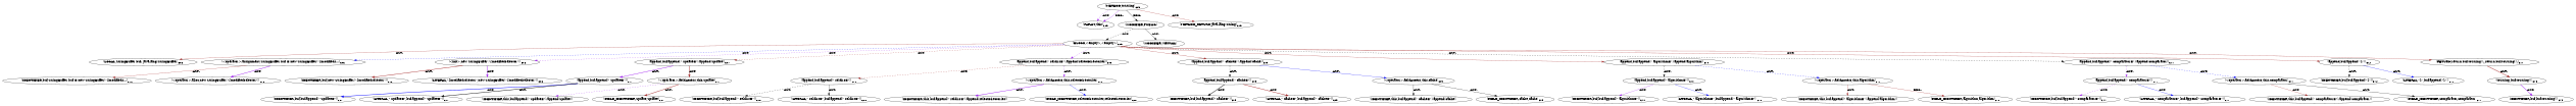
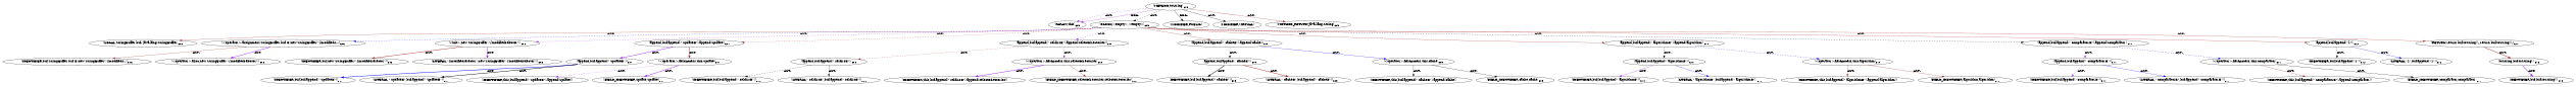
  digraph {
    edge [color=brown style=solid]
    n1 [label=<(METHOD,toString)<SUB>605</SUB>>]
    n2 [label=<(PARAM,this)<SUB>605</SUB>>]
    n3 [label=<(BLOCK,&lt;empty&gt;,&lt;empty&gt;)<SUB>605</SUB>>]
    n4 [label=<(MODIFIER,PUBLIC)>]
    n5 [label=<(MODIFIER,VIRTUAL)>]
    n6 [label=<(METHOD_RETURN,java.lang.String)<SUB>605</SUB>>]
    n7 [label=<(LOCAL,StringBuffer buf: java.lang.StringBuffer)<SUB>606</SUB>>]
    n8 [label=<(&lt;operator&gt;.assignment,StringBuffer buf = new StringBuffer(&quot;{modifieds...)<SUB>606</SUB>>]
    n9 [label=<(&lt;init&gt;,new StringBuffer(&quot;{modifiedselector&quot;))<SUB>606</SUB>>]
    n10 [label=<(append,buf.append(&quot; update=&quot;).append(update))<SUB>607</SUB>>]
    n11 [label=<(append,buf.append(&quot; seldirs=&quot;).append(selectDirectories))<SUB>608</SUB>>]
    n12 [label=<(append,buf.append(&quot; cache=&quot;).append(cache))<SUB>609</SUB>>]
    n13 [label=<(append,buf.append(&quot; algorithm=&quot;).append(algorithm))<SUB>610</SUB>>]
    n14 [label=<(append,buf.append(&quot; comparator=&quot;).append(comparator))<SUB>611</SUB>>]
    n15 [label=<(append,buf.append(&quot;}&quot;))<SUB>612</SUB>>]
    n16 [label=<(RETURN,return buf.toString();,return buf.toString();)<SUB>617</SUB>>]
    n17 [label=<(IDENTIFIER,buf,StringBuffer buf = new StringBuffer(&quot;{modifieds...)<SUB>606</SUB>>]
    n18 [label=<(&lt;operator&gt;.alloc,new StringBuffer(&quot;{modifiedselector&quot;))<SUB>606</SUB>>]
    n19 [label=<(IDENTIFIER,buf,new StringBuffer(&quot;{modifiedselector&quot;))<SUB>606</SUB>>]
    n20 [label=<(LITERAL,&quot;{modifiedselector&quot;,new StringBuffer(&quot;{modifiedselector&quot;))<SUB>606</SUB>>]
    n21 [label=<(append,buf.append(&quot; update=&quot;))<SUB>607</SUB>>]
    n22 [label=<(&lt;operator&gt;.fieldAccess,this.update)<SUB>607</SUB>>]
    n23 [label=<(append,buf.append(&quot; seldirs=&quot;))<SUB>608</SUB>>]
    n24 [label=<(&lt;operator&gt;.fieldAccess,this.selectDirectories)<SUB>608</SUB>>]
    n25 [label=<(append,buf.append(&quot; cache=&quot;))<SUB>609</SUB>>]
    n26 [label=<(&lt;operator&gt;.fieldAccess,this.cache)<SUB>609</SUB>>]
    n27 [label=<(append,buf.append(&quot; algorithm=&quot;))<SUB>610</SUB>>]
    n28 [label=<(&lt;operator&gt;.fieldAccess,this.algorithm)<SUB>610</SUB>>]
    n29 [label=<(append,buf.append(&quot; comparator=&quot;))<SUB>611</SUB>>]
    n30 [label=<(&lt;operator&gt;.fieldAccess,this.comparator)<SUB>611</SUB>>]
    n31 [label=<(IDENTIFIER,buf,buf.append(&quot;}&quot;))<SUB>612</SUB>>]
    n32 [label=<(LITERAL,&quot;}&quot;,buf.append(&quot;}&quot;))<SUB>612</SUB>>]
    n33 [label=<(toString,buf.toString())<SUB>613</SUB>>]
    n34 [label=<(IDENTIFIER,buf,buf.append(&quot; update=&quot;))<SUB>607</SUB>>]
    n35 [label=<(LITERAL,&quot; update=&quot;,buf.append(&quot; update=&quot;))<SUB>607</SUB>>]
    n36 [label=<(IDENTIFIER,this,buf.append(&quot; update=&quot;).append(update))>]
    n37 [label=<(FIELD_IDENTIFIER,update,update)<SUB>607</SUB>>]
    n38 [label=<(IDENTIFIER,buf,buf.append(&quot; seldirs=&quot;))<SUB>608</SUB>>]
    n39 [label=<(LITERAL,&quot; seldirs=&quot;,buf.append(&quot; seldirs=&quot;))<SUB>608</SUB>>]
    n40 [label=<(IDENTIFIER,this,buf.append(&quot; seldirs=&quot;).append(selectDirectories))>]
    n41 [label=<(FIELD_IDENTIFIER,selectDirectories,selectDirectories)<SUB>608</SUB>>]
    n42 [label=<(IDENTIFIER,buf,buf.append(&quot; cache=&quot;))<SUB>609</SUB>>]
    n43 [label=<(LITERAL,&quot; cache=&quot;,buf.append(&quot; cache=&quot;))<SUB>609</SUB>>]
    n44 [label=<(IDENTIFIER,this,buf.append(&quot; cache=&quot;).append(cache))>]
    n45 [label=<(FIELD_IDENTIFIER,cache,cache)<SUB>609</SUB>>]
    n46 [label=<(IDENTIFIER,buf,buf.append(&quot; algorithm=&quot;))<SUB>610</SUB>>]
    n47 [label=<(LITERAL,&quot; algorithm=&quot;,buf.append(&quot; algorithm=&quot;))<SUB>610</SUB>>]
    n48 [label=<(IDENTIFIER,this,buf.append(&quot; algorithm=&quot;).append(algorithm))>]
    n49 [label=<(FIELD_IDENTIFIER,algorithm,algorithm)<SUB>610</SUB>>]
    n50 [label=<(IDENTIFIER,buf,buf.append(&quot; comparator=&quot;))<SUB>611</SUB>>]
    n51 [label=<(LITERAL,&quot; comparator=&quot;,buf.append(&quot; comparator=&quot;))<SUB>611</SUB>>]
    n52 [label=<(IDENTIFIER,this,buf.append(&quot; comparator=&quot;).append(comparator))>]
    n53 [label=<(FIELD_IDENTIFIER,comparator,comparator)<SUB>611</SUB>>]
    n54 [label=<(IDENTIFIER,buf,buf.toString())<SUB>613</SUB>>]
    n1 -> n2 [color=purple label="AST: " style=dashed]
    n1 -> n2 [color=purple label="DDG: "]
-   n4 -> n3 [color=black label="AST: " style=dashed]
+   n1 -> n3 [color=black label="AST: " style=dashed]
    n1 -> n4 [color=black label="DDG: "]
-   n4 -> n5 [color=black label="AST: "]
+   n1 -> n5 [color=black label="AST: "]
    n1 -> n6 [label="AST: "]
    n3 -> n7 [label="AST: "]
    n3 -> n8 [color=blue label="AST: " style=dashed]
    n3 -> n9 [color=purple label="AST: " style=dashed]
    n3 -> n10 [label="AST: " style=dashed]
    n3 -> n11 [color=purple label="AST: " style=dashed]
    n3 -> n12 [label="AST: "]
    n3 -> n13 [label="AST: "]
    n3 -> n14 [color=black label="AST: " style=dashed]
    n3 -> n15 [label="AST: "]
    n3 -> n16 [label="AST: "]
    n8 -> n17 [label="AST: "]
    n8 -> n18 [color=purple label="AST: " style=bold]
    n9 -> n19 [label="AST: " style=bold]
    n9 -> n20 [color=purple label="AST: " style=bold]
    n10 -> n21 [color=purple label="AST: " style=bold]
    n10 -> n22 [label="AST: " style=bold]
    n11 -> n23 [label="AST: " style=dashed]
    n11 -> n24 [color=purple label="AST: " style=dashed]
    n12 -> n25 [color=black label="AST: " style=dashed]
    n12 -> n26 [color=blue label="AST: "]
    n13 -> n27 [color=black label="AST: " style=dashed]
    n13 -> n28 [color=blue label="AST: " style=dashed]
    n14 -> n29 [color=purple label="AST: " style=dashed]
    n14 -> n30 [color=blue label="AST: " style=dashed]
    n15 -> n31 [color=black label="AST: " style=dashed]
    n15 -> n32 [color=blue label="AST: "]
    n16 -> n33 [label="AST: " style=bold]
    n21 -> n34 [color=blue label="AST: " style=bold]
    n21 -> n35 [color=black label="AST: " style=bold]
    n22 -> n36 [color=purple label="AST: " style=dashed]
-   n22 -> n37 [label="AST: " style=bold]
+   n22 -> n37 [color=purple label="AST: " style=bold]
    n23 -> n38 [color=black label="AST: " style=dashed]
    n23 -> n39 [color=black label="AST: "]
    n24 -> n40 [color=purple label="AST: " style=bold]
-   n24 -> n41 [color=blue label="AST: "]
+   n24 -> n41 [label="AST: "]
    n25 -> n42 [color=black label="AST: " style=bold]
    n25 -> n43 [label="AST: " style=bold]
    n26 -> n44 [color=black label="AST: "]
    n26 -> n45 [color=black label="AST: "]
    n27 -> n46 [color=purple label="AST: "]
    n27 -> n47 [color=blue label="AST: "]
    n28 -> n48 [label="AST: "]
-   n28 -> n49 [label="DDG: "]
+   n28 -> n49 [label="AST: "]
    n29 -> n50 [color=purple label="AST: " style=dashed]
    n29 -> n51 [color=blue label="AST: "]
    n30 -> n52 [label="AST: "]
    n30 -> n53 [color=black label="AST: "]
    n33 -> n54 [color=purple label="AST: " style=bold]
  }
